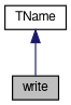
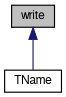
  digraph {
    rankdir=TB
    node [color=black fontname=FreeSans fontsize=10 shape=record]
    n1 [fillcolor=grey75 fontcolor=black height=0.2 label=write style=filled width=0.4]
    n2 [height=0.2 label=TName width=0.4]
-   n2 -> n1 [color=midnightblue dir=back fontname=FreeSans fontsize=10 labelfontname=FreeSans labelfontsize=10 style=solid]
+   n1 -> n2 [color=midnightblue dir=back fontname=FreeSans fontsize=10 labelfontname=FreeSans labelfontsize=10 style=solid]
  }
